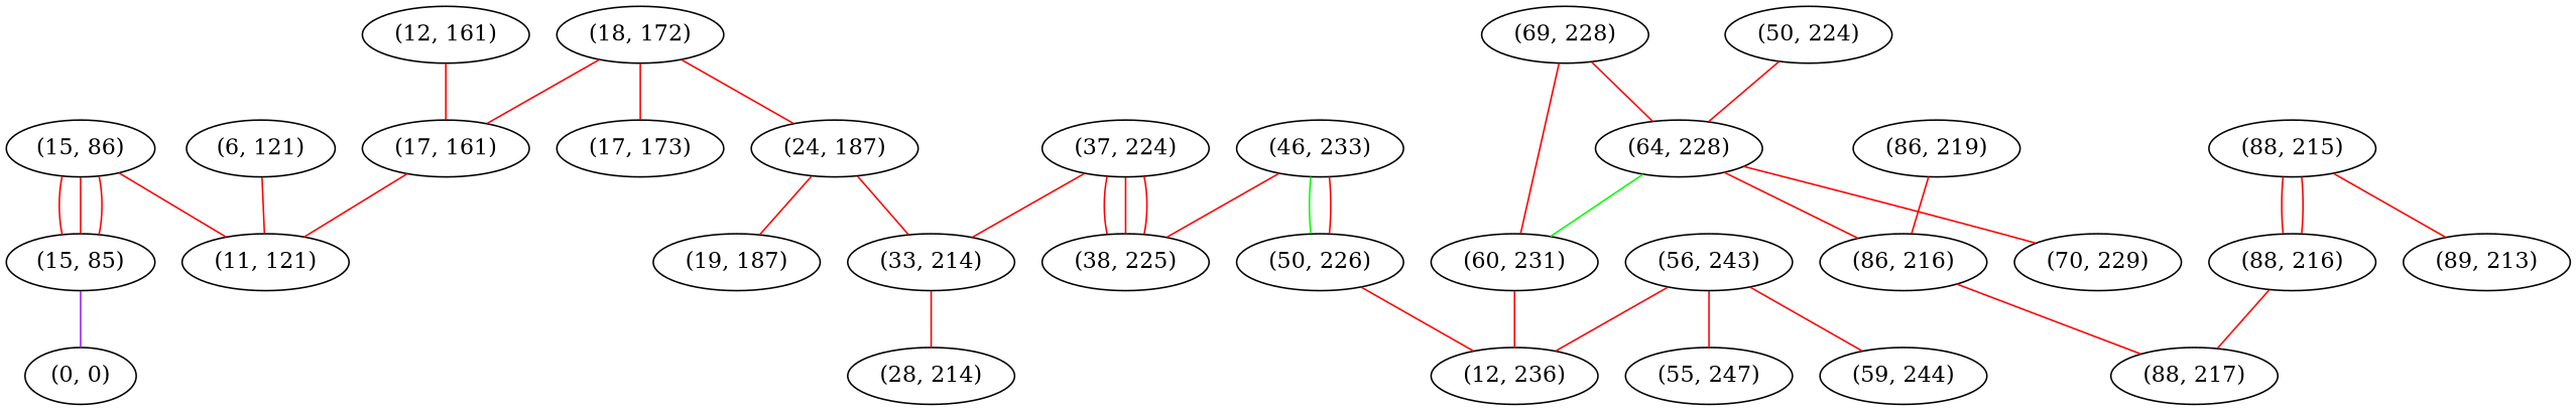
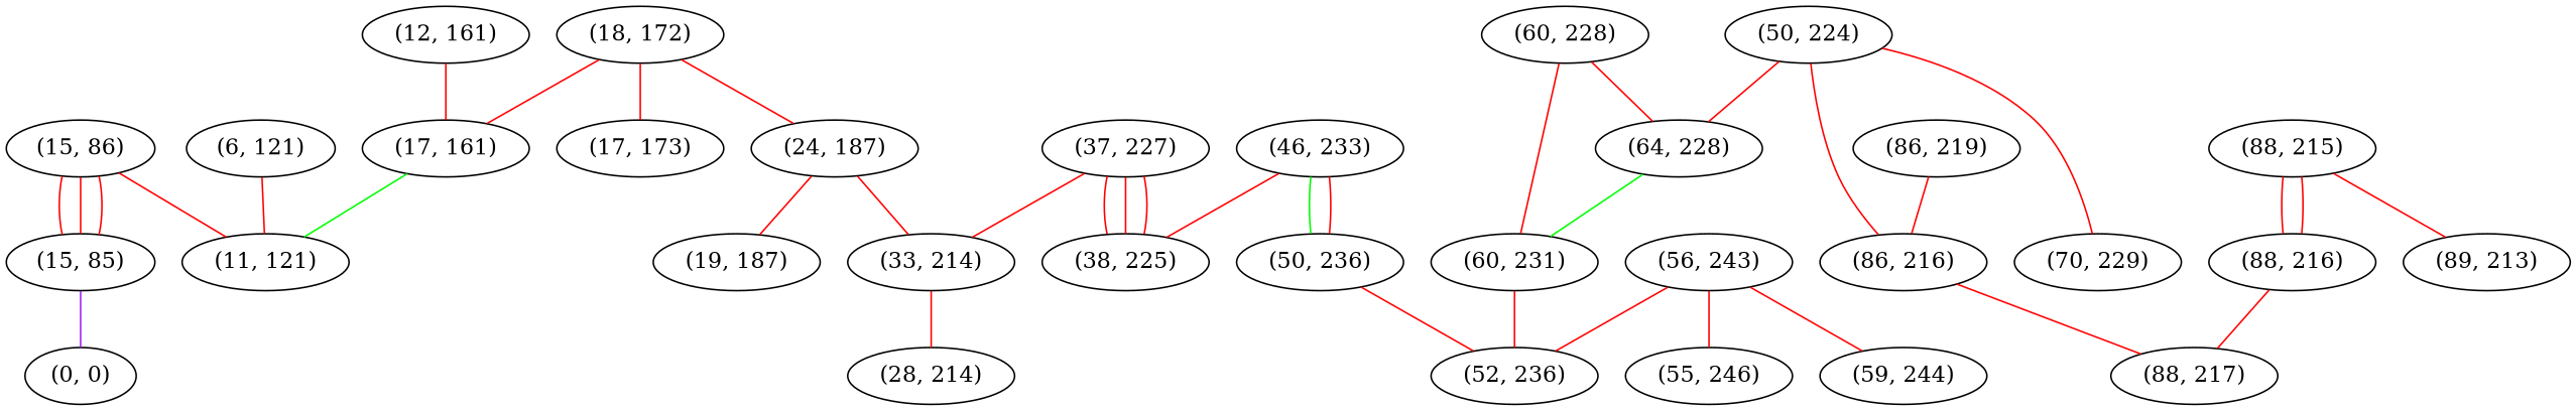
  graph {
    edge [color=red weight=1]
    "(15, 86)"
    "(15, 85)"
    "(11, 121)"
    "(0, 0)"
-   "(60, 228)" [label="(69, 228)"]
+   "(60, 228)"
    "(64, 228)"
    "(60, 231)"
-   "(52, 236)" [label="(12, 236)"]
+   "(52, 236)"
    "(18, 172)"
    "(24, 187)"
    "(17, 161)"
    "(17, 173)"
    "(19, 187)"
    "(33, 214)"
    "(28, 214)"
    n16 [label="(50, 224)"]
    "(70, 229)"
    "(86, 216)"
    "(88, 217)"
    "(46, 233)"
-   "(50, 236)" [label="(50, 226)"]
+   "(50, 236)"
    "(38, 225)"
    "(12, 161)"
    "(86, 219)"
    "(88, 215)"
    "(89, 213)"
    "(88, 216)"
-   "(37, 224)"
+   "(37, 224)" [label="(37, 227)"]
    "(56, 243)"
-   "(55, 246)" [label="(55, 247)"]
+   "(55, 246)"
    "(59, 244)"
    "(6, 121)"
    "(15, 86)" -- "(15, 85)"
    "(15, 86)" -- "(15, 85)"
    "(15, 86)" -- "(15, 85)"
    "(15, 86)" -- "(11, 121)"
    "(15, 85)" -- "(0, 0)" [color=purple weight=4]
    "(60, 228)" -- "(64, 228)"
    "(60, 228)" -- "(60, 231)"
    "(64, 228)" -- "(60, 231)" [color=green weight=2]
    "(60, 231)" -- "(52, 236)"
    "(18, 172)" -- "(24, 187)"
    "(18, 172)" -- "(17, 161)"
    "(18, 172)" -- "(17, 173)"
    "(24, 187)" -- "(19, 187)"
    "(24, 187)" -- "(33, 214)"
-   "(17, 161)" -- "(11, 121)"
+   "(17, 161)" -- "(11, 121)" [color=green]
    "(33, 214)" -- "(28, 214)"
    n16 -- "(64, 228)"
-   "(64, 228)" -- "(70, 229)"
-   "(64, 228)" -- "(86, 216)"
+   n16 -- "(70, 229)"
+   n16 -- "(86, 216)"
    "(86, 216)" -- "(88, 217)"
    "(46, 233)" -- "(50, 236)" [color=green weight=2]
    "(46, 233)" -- "(50, 236)"
    "(46, 233)" -- "(38, 225)"
    "(50, 236)" -- "(52, 236)"
    "(12, 161)" -- "(17, 161)"
    "(86, 219)" -- "(86, 216)"
    "(88, 215)" -- "(89, 213)"
    "(88, 215)" -- "(88, 216)"
    "(88, 215)" -- "(88, 216)"
    "(88, 216)" -- "(88, 217)"
    "(37, 224)" -- "(33, 214)"
    "(37, 224)" -- "(38, 225)"
    "(37, 224)" -- "(38, 225)"
    "(37, 224)" -- "(38, 225)"
    "(56, 243)" -- "(52, 236)"
    "(56, 243)" -- "(55, 246)"
    "(56, 243)" -- "(59, 244)"
    "(6, 121)" -- "(11, 121)"
  }
